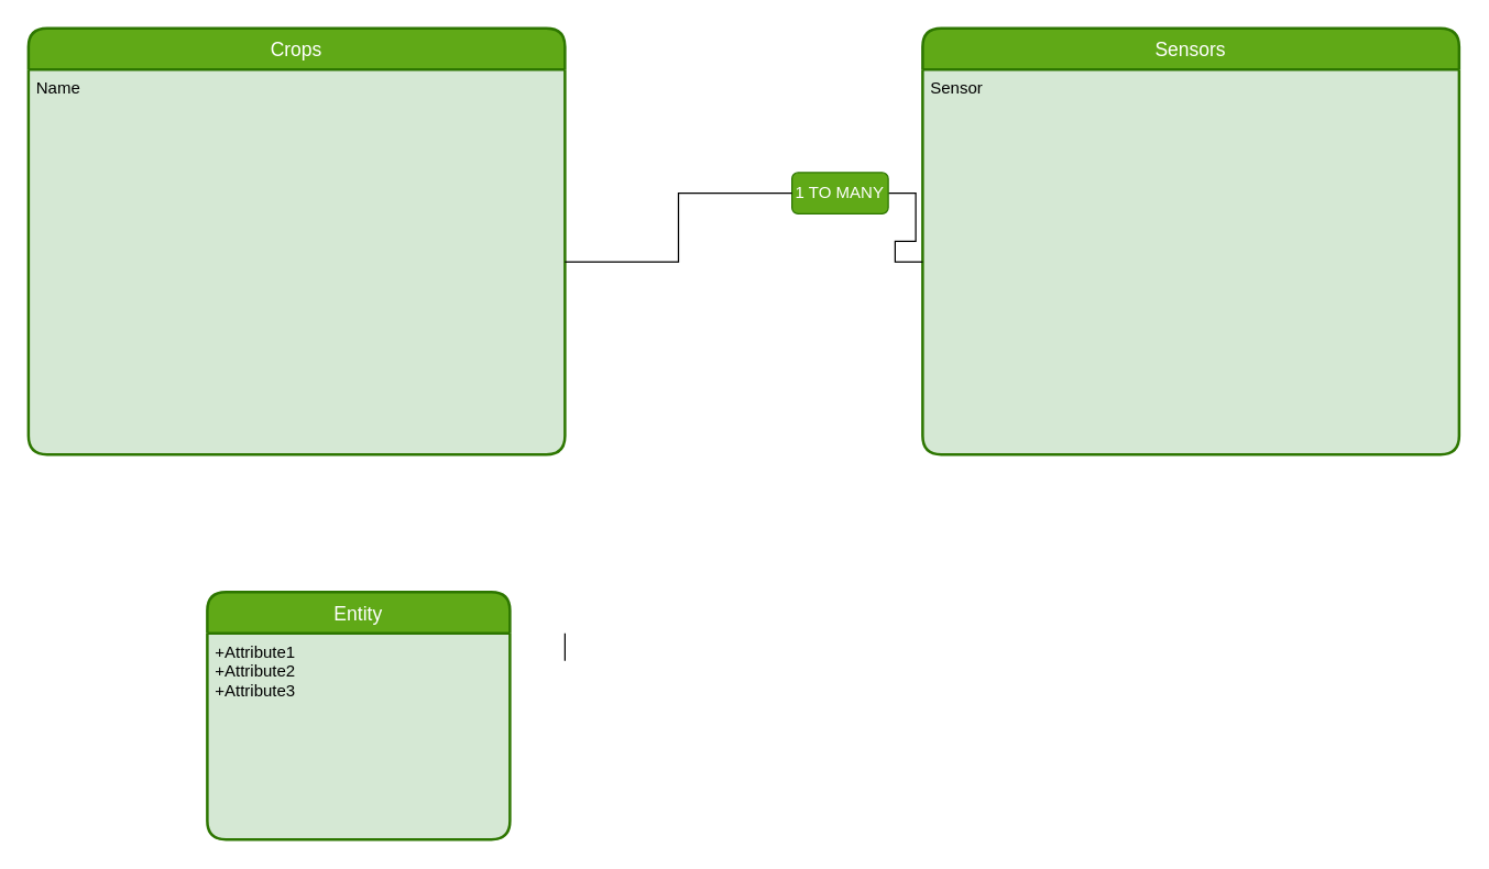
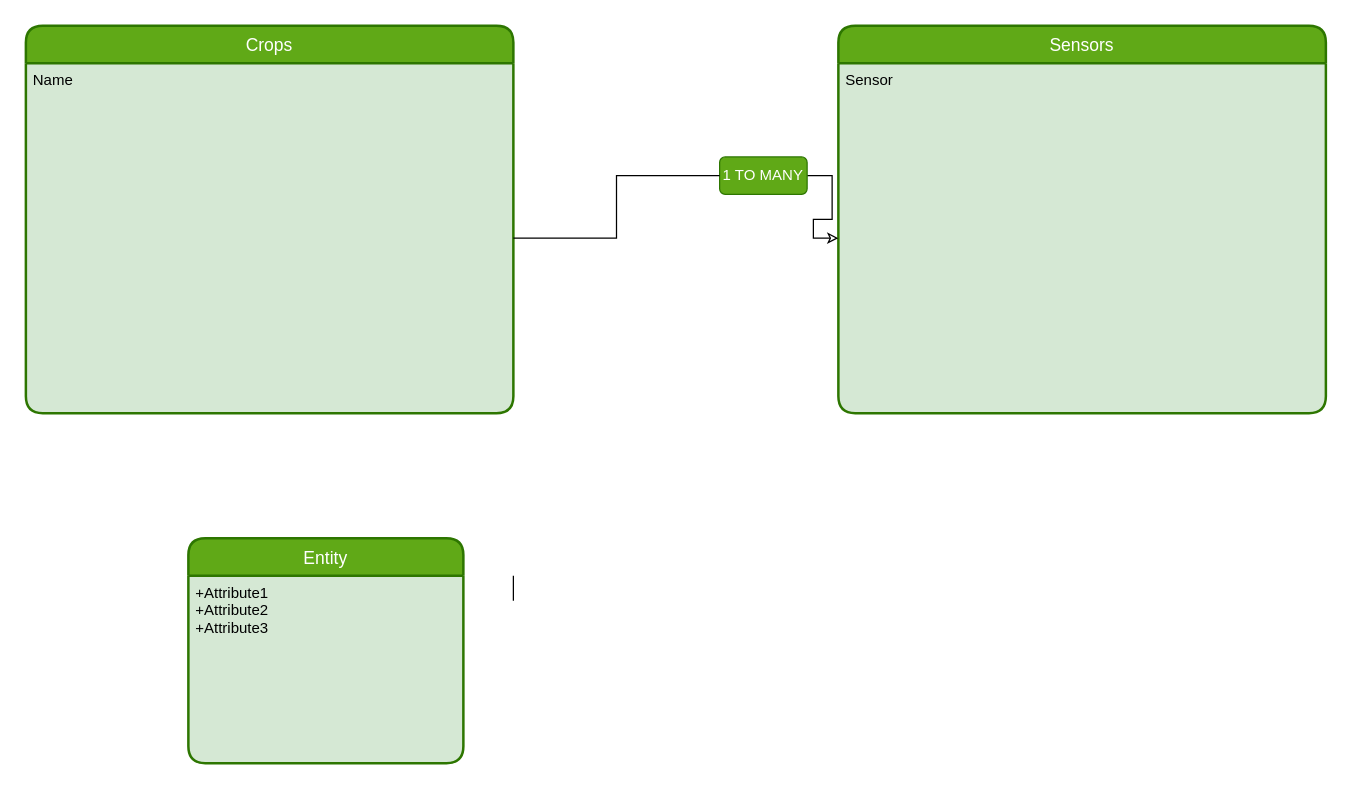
  <mxCell id="0" />
  <mxCell id="1" parent="0" />
  <mxCell id="2" value="Sensors" style="swimlane;childLayout=stackLayout;horizontal=1;startSize=30;horizontalStack=0;rounded=1;fontSize=14;fontStyle=0;strokeWidth=2;resizeParent=0;resizeLast=1;shadow=0;dashed=0;align=center;fillColor=#60a917;strokeColor=#2D7600;fontColor=#ffffff;swimlaneFillColor=#D5E8D4;" parent="1" vertex="1"><mxGeometry x="670" y="20" width="390" height="310" as="geometry" /></mxCell>
  <mxCell id="3" value="Sensor&#10;" style="align=left;strokeColor=none;fillColor=none;spacingLeft=4;fontSize=12;verticalAlign=top;resizable=0;rotatable=0;part=1;" parent="2" vertex="1"><mxGeometry y="30" width="390" height="280" as="geometry" /></mxCell>
  <mxCell id="4" value="Crops" style="swimlane;childLayout=stackLayout;horizontal=1;startSize=30;horizontalStack=0;rounded=1;fontSize=14;fontStyle=0;strokeWidth=2;resizeParent=0;resizeLast=1;shadow=0;dashed=0;align=center;fillColor=#60a917;strokeColor=#2D7600;fontColor=#ffffff;swimlaneFillColor=#D5E8D4;" parent="1" vertex="1"><mxGeometry x="20" y="20" width="390" height="310" as="geometry" /></mxCell>
  <mxCell id="5" value="Name&#10;" style="align=left;strokeColor=none;fillColor=none;spacingLeft=4;fontSize=12;verticalAlign=top;resizable=0;rotatable=0;part=1;" parent="4" vertex="1"><mxGeometry y="30" width="390" height="280" as="geometry" /></mxCell>
  <mxCell id="6" style="edgeStyle=orthogonalEdgeStyle;rounded=0;orthogonalLoop=1;jettySize=auto;html=1;endArrow=none;endFill=0;" parent="4" edge="1"><mxGeometry relative="1" as="geometry"><mxPoint x="390" y="440" as="sourcePoint" /><mxPoint x="390" y="460" as="targetPoint" /></mxGeometry></mxCell>
  <mxCell id="7" value="Entity" style="swimlane;childLayout=stackLayout;horizontal=1;startSize=30;horizontalStack=0;rounded=1;fontSize=14;fontStyle=0;strokeWidth=2;resizeParent=0;resizeLast=1;shadow=0;dashed=0;align=center;fillColor=#60a917;strokeColor=#2D7600;fontColor=#ffffff;swimlaneFillColor=#D5E8D4;" parent="1" vertex="1"><mxGeometry x="150" y="430" width="220" height="180" as="geometry" /></mxCell>
  <mxCell id="8" value="+Attribute1&#10;+Attribute2&#10;+Attribute3" style="align=left;strokeColor=none;fillColor=none;spacingLeft=4;fontSize=12;verticalAlign=top;resizable=0;rotatable=0;part=1;" parent="7" vertex="1"><mxGeometry y="30" width="220" height="150" as="geometry" /></mxCell>
- <mxCell id="9" style="edgeStyle=orthogonalEdgeStyle;rounded=0;orthogonalLoop=1;jettySize=auto;html=1;entryX=0;entryY=0.5;entryDx=0;entryDy=0;endArrow=none;endFill=0;" edge="1" parent="1" source="10" target="3"><mxGeometry relative="1" as="geometry" /></mxCell>
+ <mxCell id="9" style="edgeStyle=orthogonalEdgeStyle;rounded=0;orthogonalLoop=1;jettySize=auto;html=1;entryX=0;entryY=0.5;entryDx=0;entryDy=0;endArrow=classic;endFill=0;" edge="1" parent="1" source="10" target="3"><mxGeometry relative="1" as="geometry" /></mxCell>
  <mxCell id="10" value="1 TO MANY" style="rounded=1;whiteSpace=wrap;html=1;fillColor=#60a917;strokeColor=#2D7600;fontColor=#ffffff;" parent="1" vertex="1"><mxGeometry x="575" y="125" width="70" height="30" as="geometry" /></mxCell>
  <mxCell id="11" style="edgeStyle=orthogonalEdgeStyle;rounded=0;orthogonalLoop=1;jettySize=auto;html=1;entryX=0;entryY=0.5;entryDx=0;entryDy=0;endArrow=none;endFill=0;" edge="1" parent="1" source="5" target="10"><mxGeometry relative="1" as="geometry" /></mxCell>
